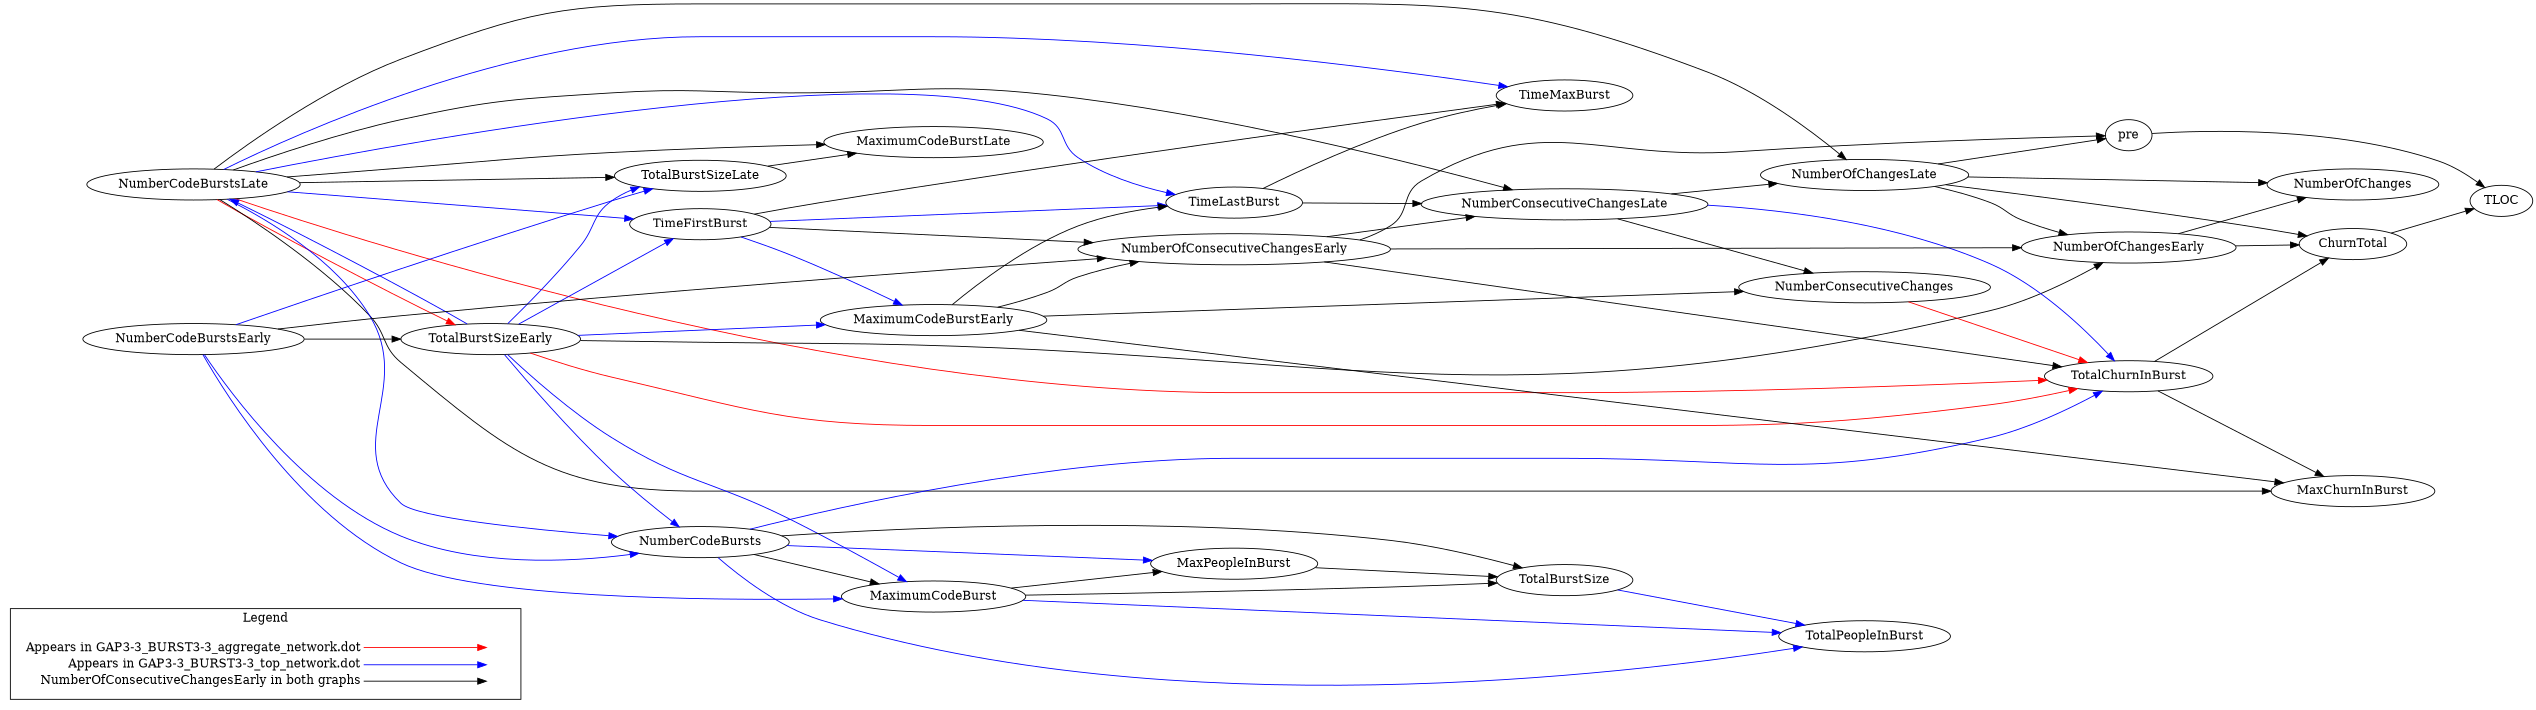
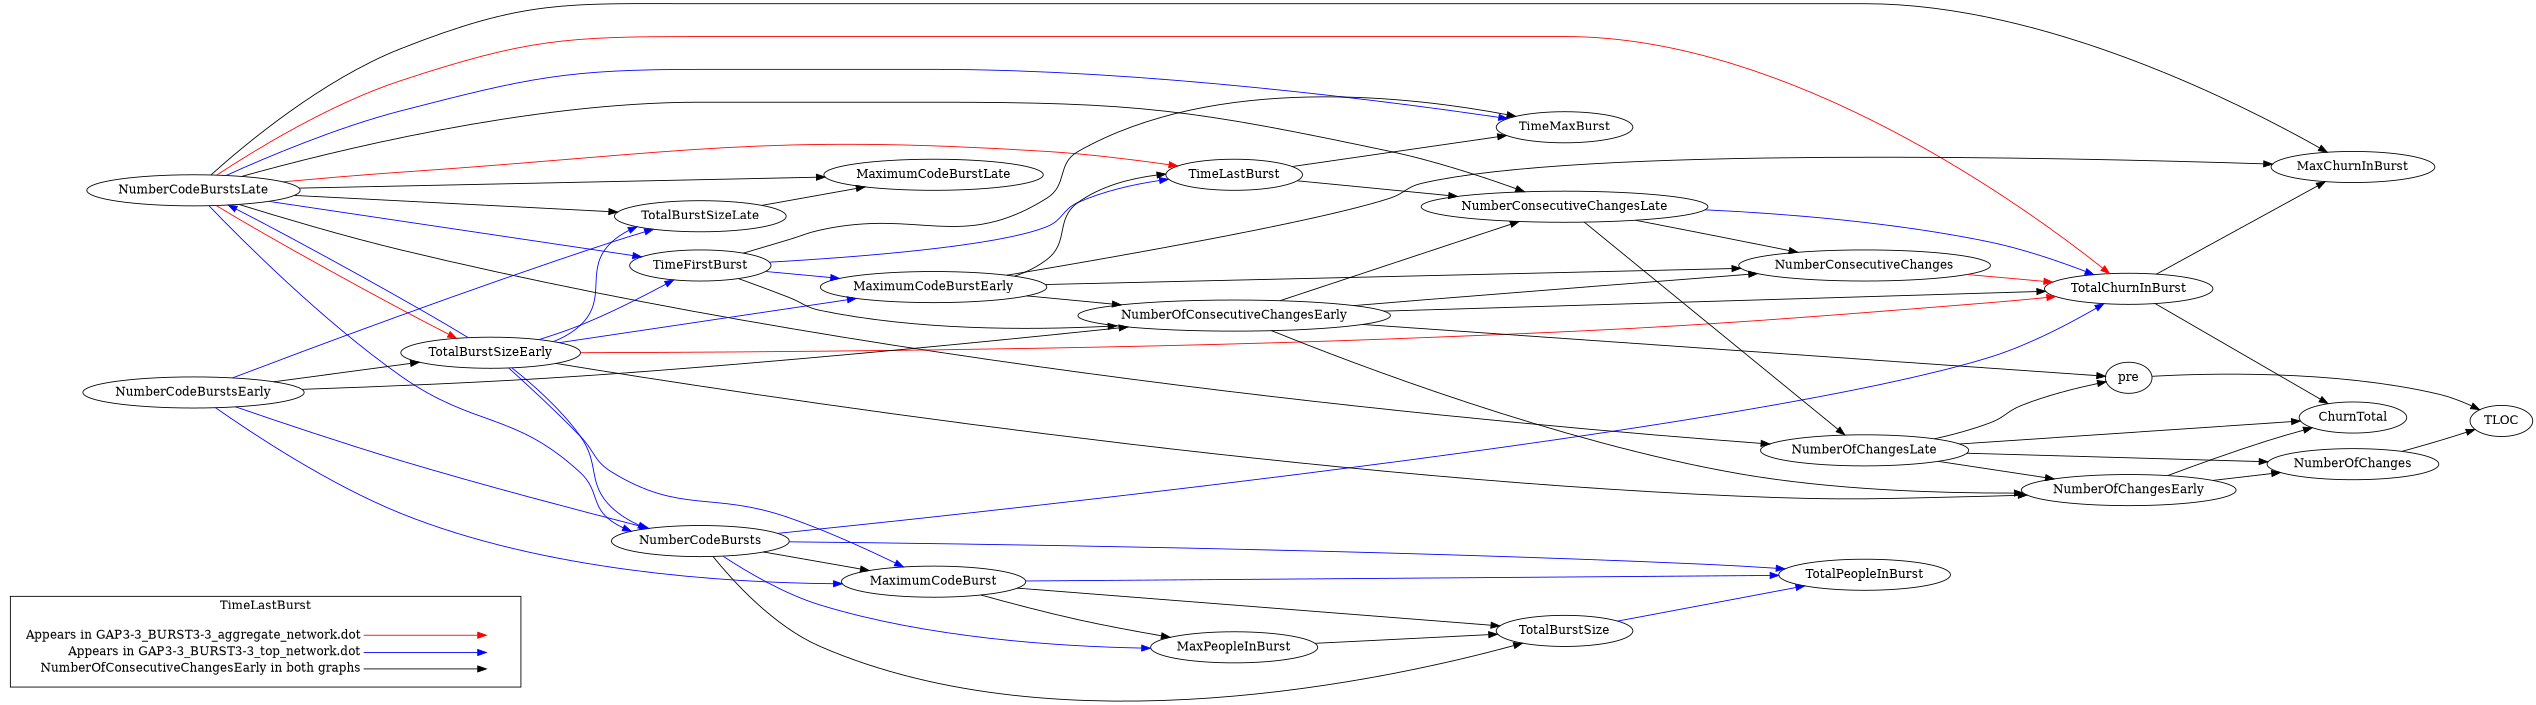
  digraph {
    rankdir=LR
    edge [color=black]
    n1 [label=<<table border="0" cellpadding="2" cellspacing="0" cellborder="0">       <tr><td align="right" port="i1">Appears in GAP3-3_BURST3-3_aggregate_network.dot</td></tr>       <tr><td align="right" port="i2">Appears in GAP3-3_BURST3-3_top_network.dot</td></tr>       <tr><td align="right" port="i3">NumberOfConsecutiveChangesEarly in both graphs</td></tr>       </table>> shape=plaintext]
    n2 [label=<<table border="0" cellpadding="2" cellspacing="0" cellborder="0">       <tr><td port="i1">&nbsp;</td></tr>       <tr><td port="i2">&nbsp;</td></tr>       <tr><td port="i3">&nbsp;</td></tr>       </table>> shape=plaintext]
    NumberCodeBurstsLate
    TotalChurnInBurst
    TotalBurstSizeEarly
    NumberOfChangesLate
    MaxChurnInBurst
    NumberConsecutiveChangesLate
    TimeFirstBurst
    TimeLastBurst
    TimeMaxBurst
    TotalBurstSizeLate
    MaximumCodeBurstLate
    NumberCodeBursts
    ChurnTotal
    NumberOfChangesEarly
    MaximumCodeBurstEarly
    MaximumCodeBurst
    NumberOfChanges
    pre
    NumberConsecutiveChanges
    NumberOfConsecutiveChangesEarly
    MaxPeopleInBurst
    TotalBurstSize
    TotalPeopleInBurst
    TLOC
    NumberCodeBurstsEarly
    subgraph cluster_1 {
-     label=Legend
+     label=TimeLastBurst
      n1
      n2
    }
    n1 -> n2 [color=red headport="i1:w" tailport="i1:e"]
    n1 -> n2 [color=blue headport="i2:w" tailport="i2:e"]
    n1 -> n2 [headport="i3:w" tailport="i3:e"]
    NumberCodeBurstsLate -> TotalChurnInBurst [color=red]
    NumberCodeBurstsLate -> TotalBurstSizeEarly [color=red]
    NumberCodeBurstsLate -> NumberOfChangesLate
    NumberCodeBurstsLate -> MaxChurnInBurst
    NumberCodeBurstsLate -> NumberConsecutiveChangesLate
    NumberCodeBurstsLate -> TimeFirstBurst [color=blue]
-   NumberCodeBurstsLate -> TimeLastBurst [color=blue]
+   NumberCodeBurstsLate -> TimeLastBurst [color=red]
    NumberCodeBurstsLate -> TimeMaxBurst [color=blue]
    NumberCodeBurstsLate -> TotalBurstSizeLate
    NumberCodeBurstsLate -> MaximumCodeBurstLate
    NumberCodeBurstsLate -> NumberCodeBursts [color=blue]
    TotalChurnInBurst -> MaxChurnInBurst
    TotalChurnInBurst -> ChurnTotal
    TotalBurstSizeEarly -> NumberCodeBurstsLate [color=blue]
    TotalBurstSizeEarly -> TotalChurnInBurst [color=red]
    TotalBurstSizeEarly -> TimeFirstBurst [color=blue]
    TotalBurstSizeEarly -> TotalBurstSizeLate [color=blue]
    TotalBurstSizeEarly -> NumberCodeBursts [color=blue]
    TotalBurstSizeEarly -> NumberOfChangesEarly
    TotalBurstSizeEarly -> MaximumCodeBurstEarly [color=blue]
    TotalBurstSizeEarly -> MaximumCodeBurst [color=blue]
    NumberOfChangesLate -> ChurnTotal
    NumberOfChangesLate -> NumberOfChangesEarly
    NumberOfChangesLate -> NumberOfChanges
    NumberOfChangesLate -> pre
    NumberConsecutiveChangesLate -> TotalChurnInBurst [color=blue]
    NumberConsecutiveChangesLate -> NumberOfChangesLate
    NumberConsecutiveChangesLate -> NumberConsecutiveChanges
    TimeFirstBurst -> TimeLastBurst [color=blue]
    TimeFirstBurst -> TimeMaxBurst
    TimeFirstBurst -> MaximumCodeBurstEarly [color=blue]
    TimeFirstBurst -> NumberOfConsecutiveChangesEarly
    TimeLastBurst -> NumberConsecutiveChangesLate
    TimeLastBurst -> TimeMaxBurst
    TotalBurstSizeLate -> MaximumCodeBurstLate
    NumberCodeBursts -> TotalChurnInBurst [color=blue]
    NumberCodeBursts -> MaximumCodeBurst
    NumberCodeBursts -> MaxPeopleInBurst [color=blue]
    NumberCodeBursts -> TotalBurstSize
    NumberCodeBursts -> TotalPeopleInBurst [color=blue]
-   ChurnTotal -> TLOC
+   NumberOfChanges -> TLOC
    NumberOfChangesEarly -> ChurnTotal
    NumberOfChangesEarly -> NumberOfChanges
    MaximumCodeBurstEarly -> MaxChurnInBurst
    MaximumCodeBurstEarly -> TimeLastBurst
    MaximumCodeBurstEarly -> NumberConsecutiveChanges
    MaximumCodeBurstEarly -> NumberOfConsecutiveChangesEarly
    MaximumCodeBurst -> MaxPeopleInBurst
    MaximumCodeBurst -> TotalBurstSize
    MaximumCodeBurst -> TotalPeopleInBurst [color=blue]
    pre -> TLOC
    NumberConsecutiveChanges -> TotalChurnInBurst [color=red]
    NumberOfConsecutiveChangesEarly -> TotalChurnInBurst
    NumberOfConsecutiveChangesEarly -> NumberConsecutiveChangesLate
    NumberOfConsecutiveChangesEarly -> NumberOfChangesEarly
    NumberOfConsecutiveChangesEarly -> pre
+   NumberOfConsecutiveChangesEarly -> NumberConsecutiveChanges
    MaxPeopleInBurst -> TotalBurstSize
    TotalBurstSize -> TotalPeopleInBurst [color=blue]
    NumberCodeBurstsEarly -> TotalBurstSizeEarly
    NumberCodeBurstsEarly -> TotalBurstSizeLate [color=blue]
    NumberCodeBurstsEarly -> NumberCodeBursts [color=blue]
    NumberCodeBurstsEarly -> MaximumCodeBurst [color=blue]
    NumberCodeBurstsEarly -> NumberOfConsecutiveChangesEarly
  }
